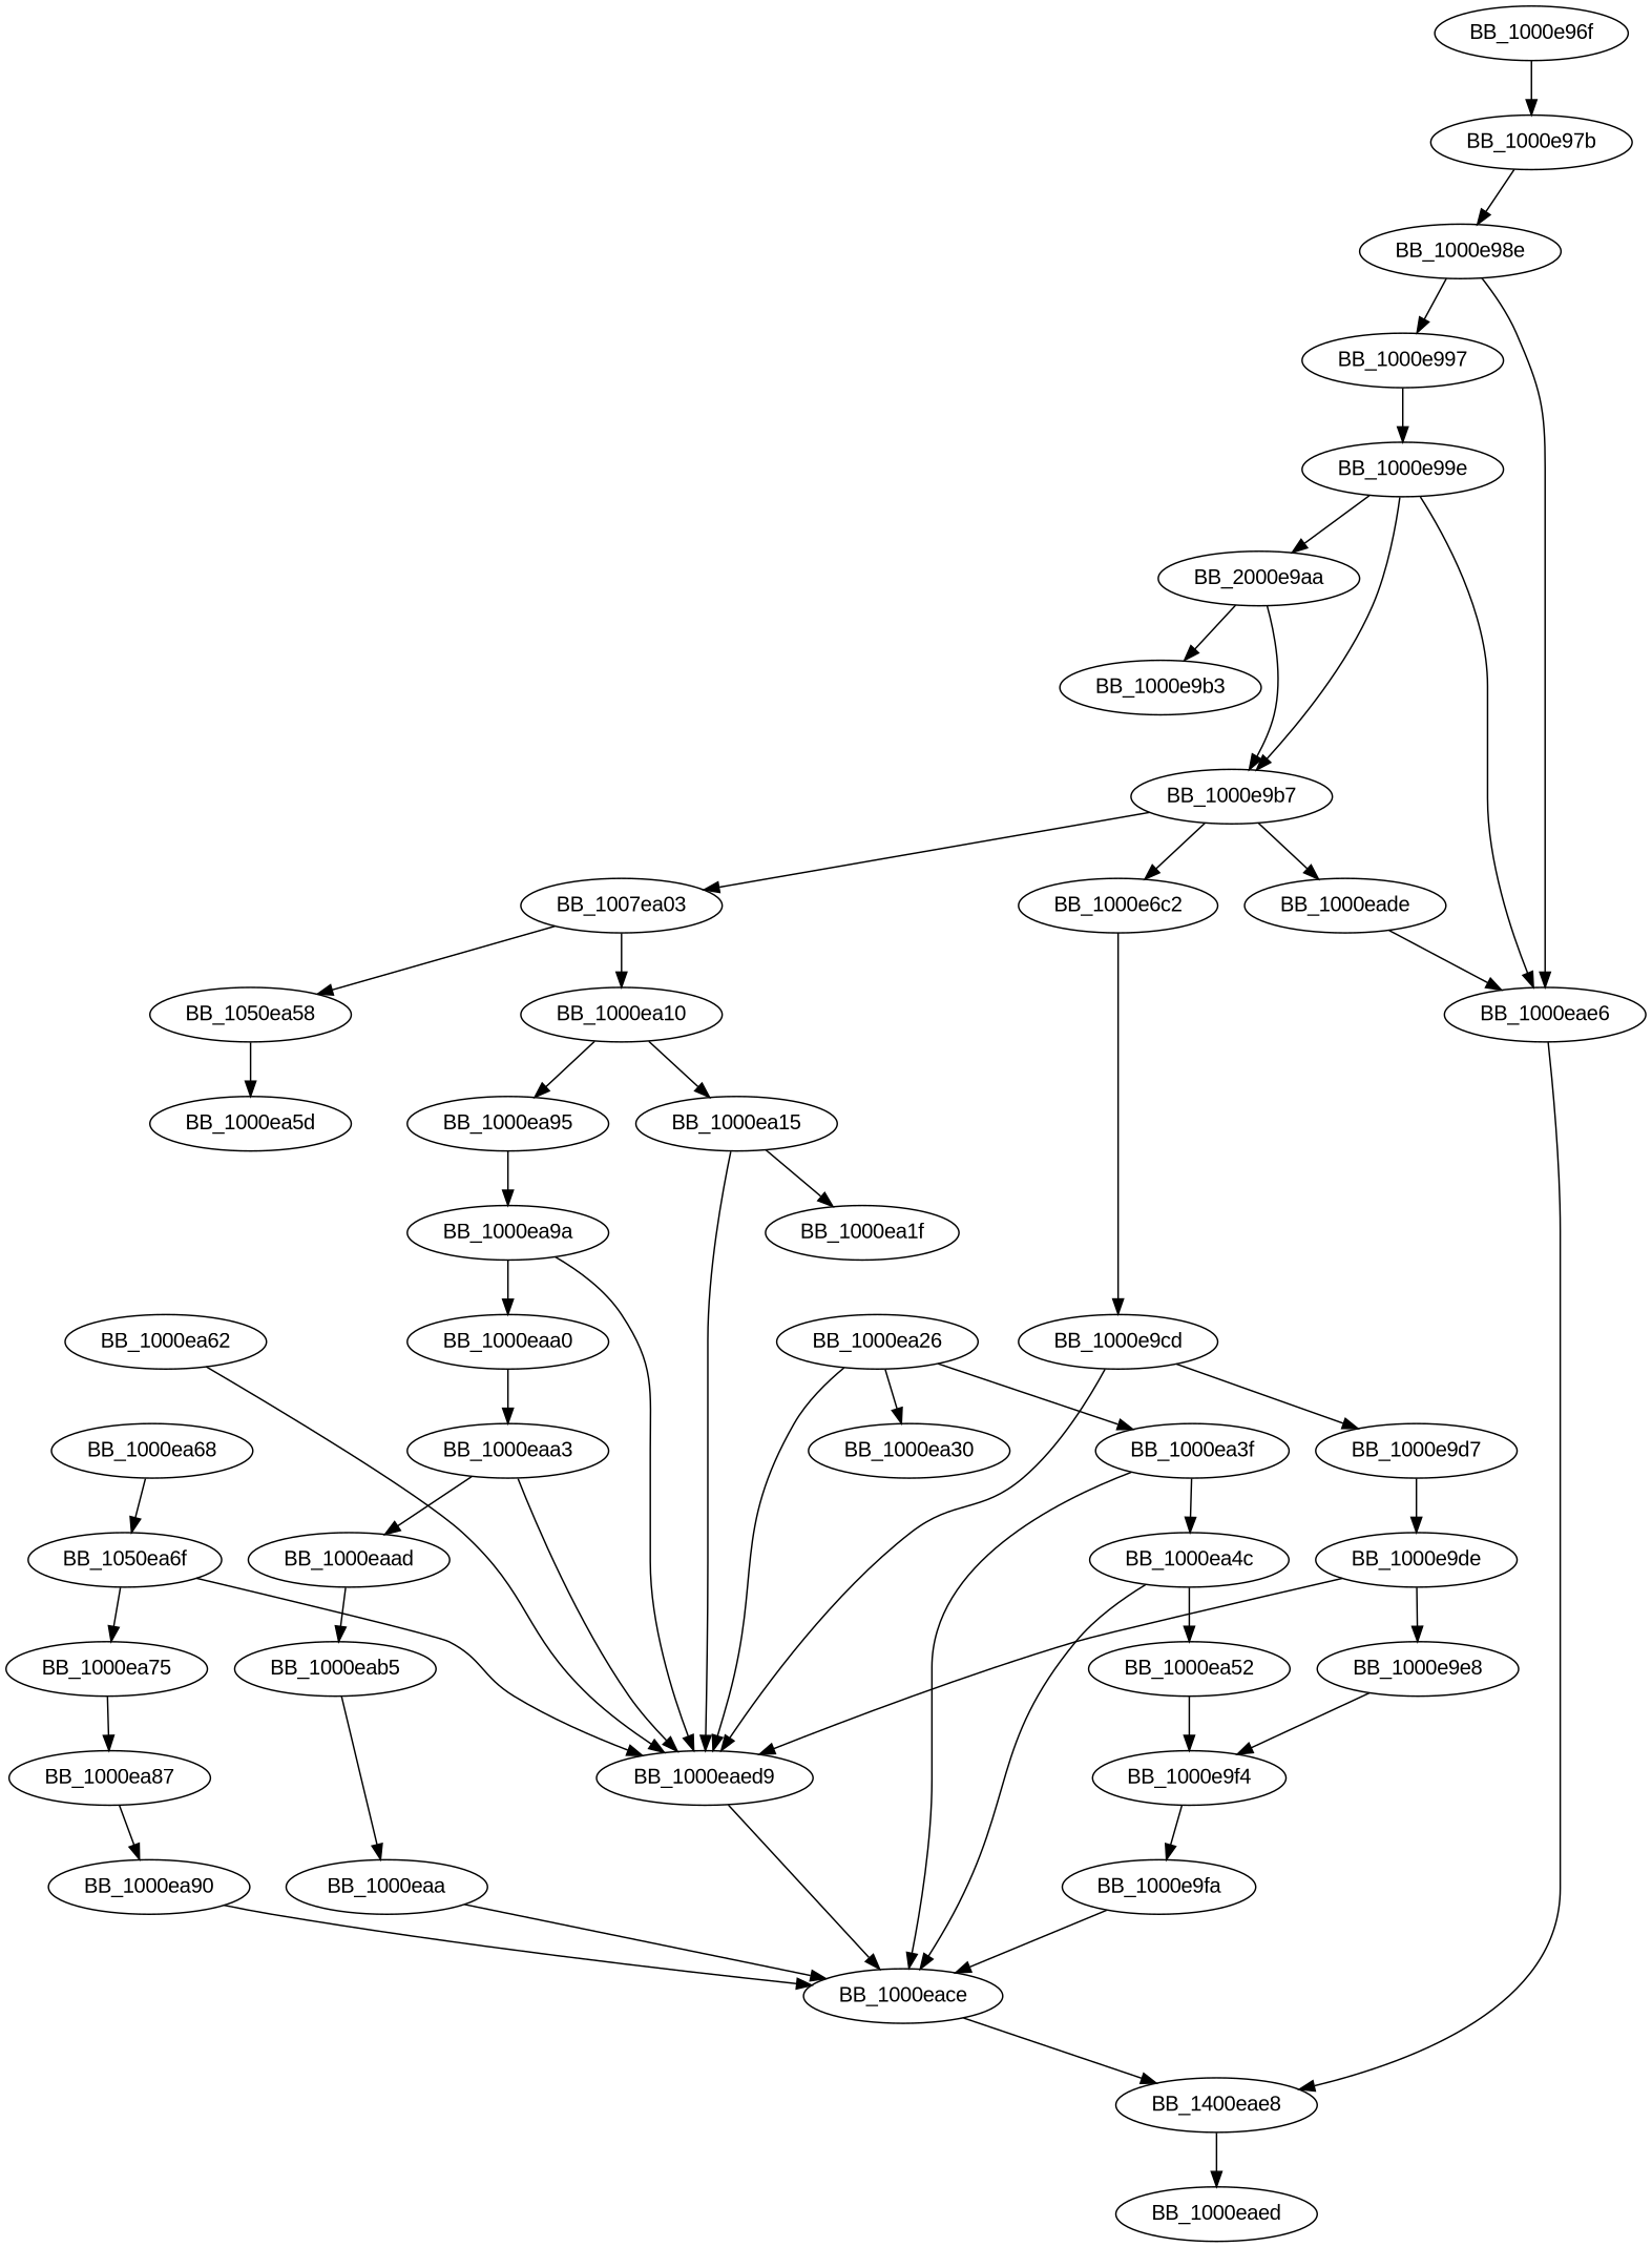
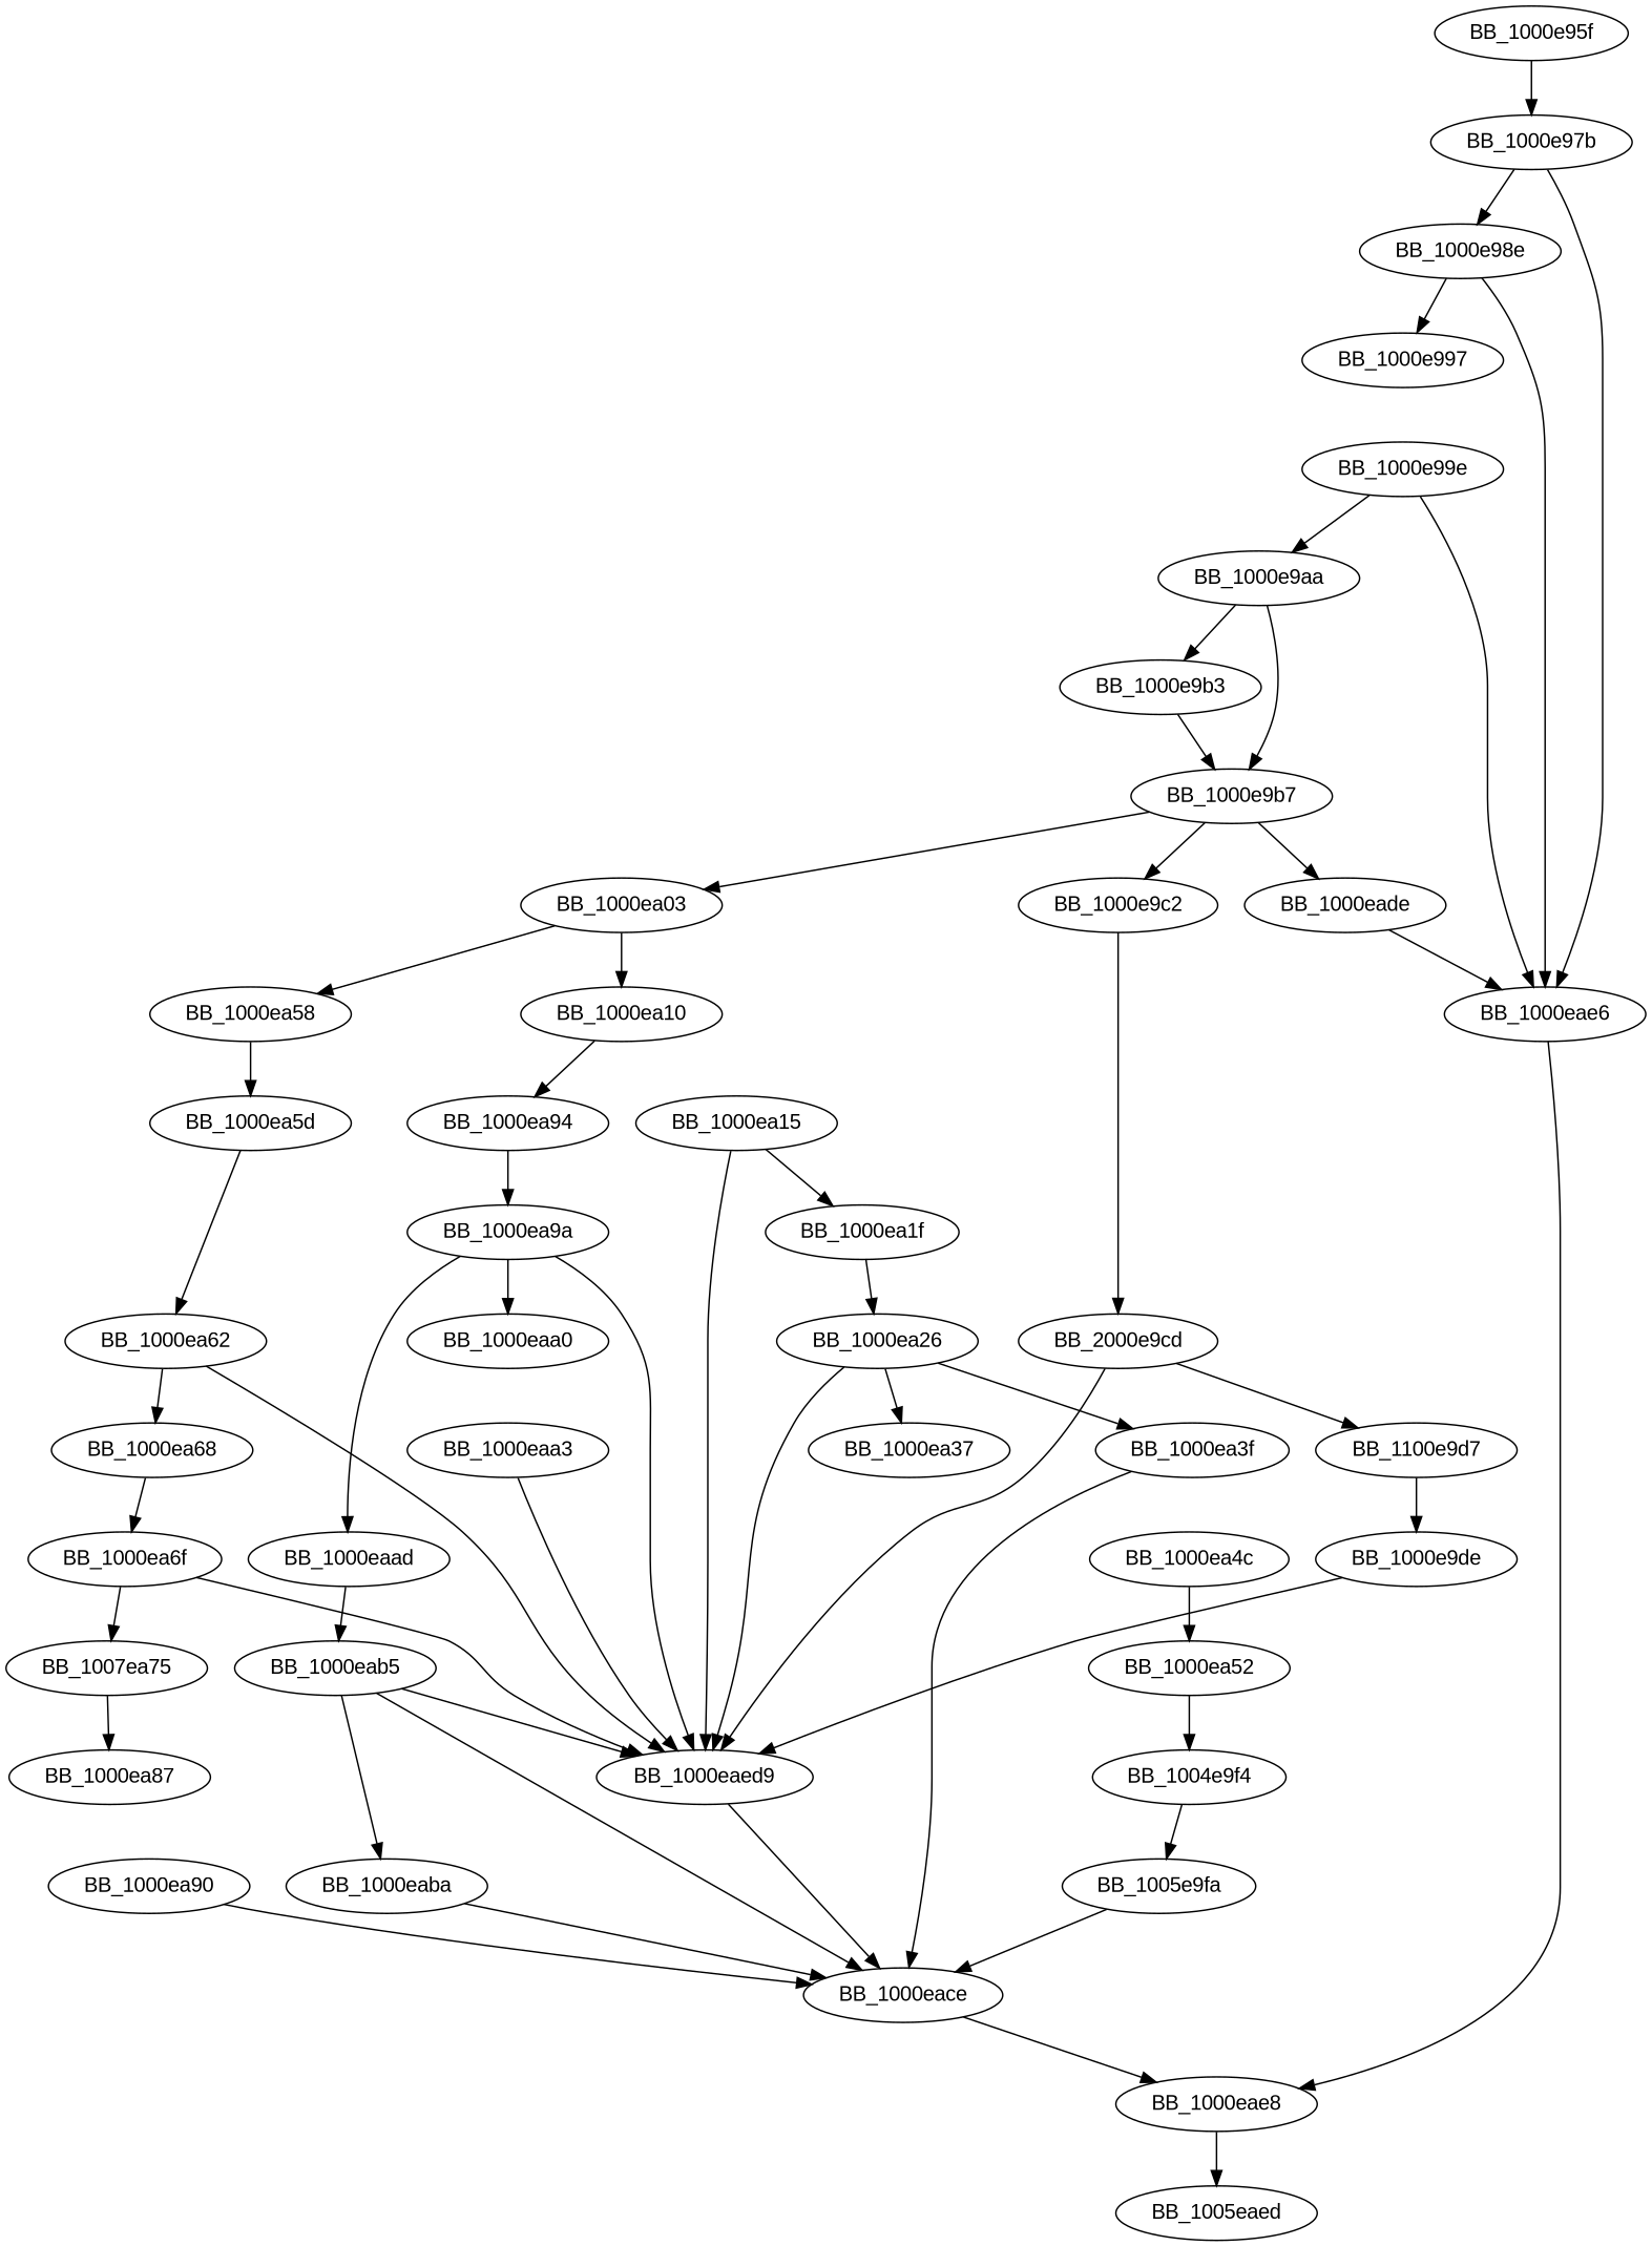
  digraph {
    fontname="Liberation Sans"
    node [fontname="Liberation Sans"]
    edge [fontname="Liberation Sans"]
-   BB_1000e96f
+   BB_1000e96f [label=BB_1000e95f]
    BB_1000e97b
    BB_1000e98e
    BB_1000eae6
    BB_1000e997
-   BB_1000eae8 [label=BB_1400eae8]
+   BB_1000eae8
    BB_1000e99e
-   BB_1000eaed
-   BB_1000e9aa [label=BB_2000e9aa]
+   BB_1000eaed [label=BB_1005eaed]
+   BB_1000e9aa
    BB_1000e9b3
    BB_1000e9b7
-   BB_1000e9c2 [label=BB_1000e6c2]
-   BB_1000ea03 [label=BB_1007ea03]
+   BB_1000e9c2
+   BB_1000ea03
    BB_1000eade
-   BB_1000e9cd
+   BB_1000e9cd [label=BB_2000e9cd]
    BB_1000ea10
-   BB_1000ea58 [label=BB_1050ea58]
-   BB_1000e9d7
+   BB_1000ea58
+   BB_1000e9d7 [label=BB_1100e9d7]
    n19 [label=BB_1000eaed9]
    BB_1000ea15
-   BB_1000ea95
+   BB_1000ea95 [label=BB_1000ea94]
    BB_1000ea5d
    BB_1000e9de
    BB_1000eace
-   BB_1000e9e8
-   BB_1000e9f4
-   BB_1000e9fa
+   BB_1000e9f4 [label=BB_1004e9f4]
+   BB_1000e9fa [label=BB_1005e9fa]
    BB_1000ea1f
    BB_1000ea62
    BB_1000ea9a
    BB_1000ea26
-   BB_1000ea30
+   BB_1000ea30 [label=BB_1000ea37]
    BB_1000ea3f
    BB_1000ea4c
    BB_1000ea52
    BB_1000ea68
    BB_1000eaa0
-   BB_1000ea6f [label=BB_1050ea6f]
-   BB_1000ea75
+   BB_1000ea6f
+   BB_1000ea75 [label=BB_1007ea75]
    BB_1000ea87
    BB_1000ea90
    n42 [label=BB_1000eaa3]
    BB_1000eaad
    BB_1000eab5
-   BB_1000eaba [label=BB_1000eaa]
+   BB_1000eaba
    BB_1000e96f -> BB_1000e97b
    BB_1000e97b -> BB_1000e98e
+   BB_1000e97b -> BB_1000eae6
    BB_1000e98e -> BB_1000eae6
    BB_1000e98e -> BB_1000e997
    BB_1000eae6 -> BB_1000eae8
-   BB_1000e997 -> BB_1000e99e
    BB_1000eae8 -> BB_1000eaed
    BB_1000e99e -> BB_1000eae6
    BB_1000e99e -> BB_1000e9aa
    BB_1000e9aa -> BB_1000e9b3
    BB_1000e9aa -> BB_1000e9b7
-   BB_1000e99e -> BB_1000e9b7
+   BB_1000e9b3 -> BB_1000e9b7
    BB_1000e9b7 -> BB_1000e9c2
    BB_1000e9b7 -> BB_1000ea03
    BB_1000e9b7 -> BB_1000eade
    BB_1000e9c2 -> BB_1000e9cd
    BB_1000ea03 -> BB_1000ea10
    BB_1000ea03 -> BB_1000ea58
    BB_1000eade -> BB_1000eae6
    BB_1000e9cd -> BB_1000e9d7
    BB_1000e9cd -> n19
-   BB_1000ea10 -> BB_1000ea15
    BB_1000ea10 -> BB_1000ea95
    BB_1000ea58 -> BB_1000ea5d
    BB_1000e9d7 -> BB_1000e9de
    n19 -> BB_1000eace
    BB_1000ea15 -> n19
    BB_1000ea15 -> BB_1000ea1f
    BB_1000ea95 -> BB_1000ea9a
+   BB_1000ea5d -> BB_1000ea62
    BB_1000e9de -> n19
-   BB_1000e9de -> BB_1000e9e8
    BB_1000eace -> BB_1000eae8
-   BB_1000e9e8 -> BB_1000e9f4
    BB_1000e9f4 -> BB_1000e9fa
    BB_1000e9fa -> BB_1000eace
+   BB_1000ea1f -> BB_1000ea26
    BB_1000ea62 -> n19
+   BB_1000ea62 -> BB_1000ea68
    BB_1000ea9a -> n19
    BB_1000ea9a -> BB_1000eaa0
    BB_1000ea26 -> n19
    BB_1000ea26 -> BB_1000ea30
    BB_1000ea26 -> BB_1000ea3f
    BB_1000ea3f -> BB_1000eace
-   BB_1000ea3f -> BB_1000ea4c
-   BB_1000ea4c -> BB_1000eace
+   BB_1000eab5 -> BB_1000eace
    BB_1000ea4c -> BB_1000ea52
    BB_1000ea52 -> BB_1000e9f4
    BB_1000ea68 -> BB_1000ea6f
-   BB_1000eaa0 -> n42
    BB_1000ea6f -> n19
    BB_1000ea6f -> BB_1000ea75
    BB_1000ea75 -> BB_1000ea87
-   BB_1000ea87 -> BB_1000ea90
    BB_1000ea90 -> BB_1000eace
    n42 -> n19
-   n42 -> BB_1000eaad
+   BB_1000ea9a -> BB_1000eaad
    BB_1000eaad -> BB_1000eab5
+   BB_1000eab5 -> n19
    BB_1000eab5 -> BB_1000eaba
    BB_1000eaba -> BB_1000eace
  }
